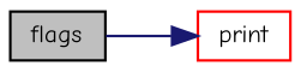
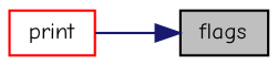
  digraph {
    rankdir=LR
    fontname="Comic Neue"
    node [fontname="Comic Neue" fontsize=10 shape=record]
    n1 [color=black fillcolor=grey75 fontcolor=black height=0.2 label=flags style=filled width=0.4]
    n2 [color=red height=0.2 label=print width=0.4]
-   n1 -> n2 [color=midnightblue fontname="Comic Neue" fontsize=10 labelfontname=FreeSans labelfontsize=10 style=solid]
+   n2 -> n1 [color=midnightblue fontname="Comic Neue" fontsize=10 labelfontname=FreeSans labelfontsize=10 style=solid]
  }
